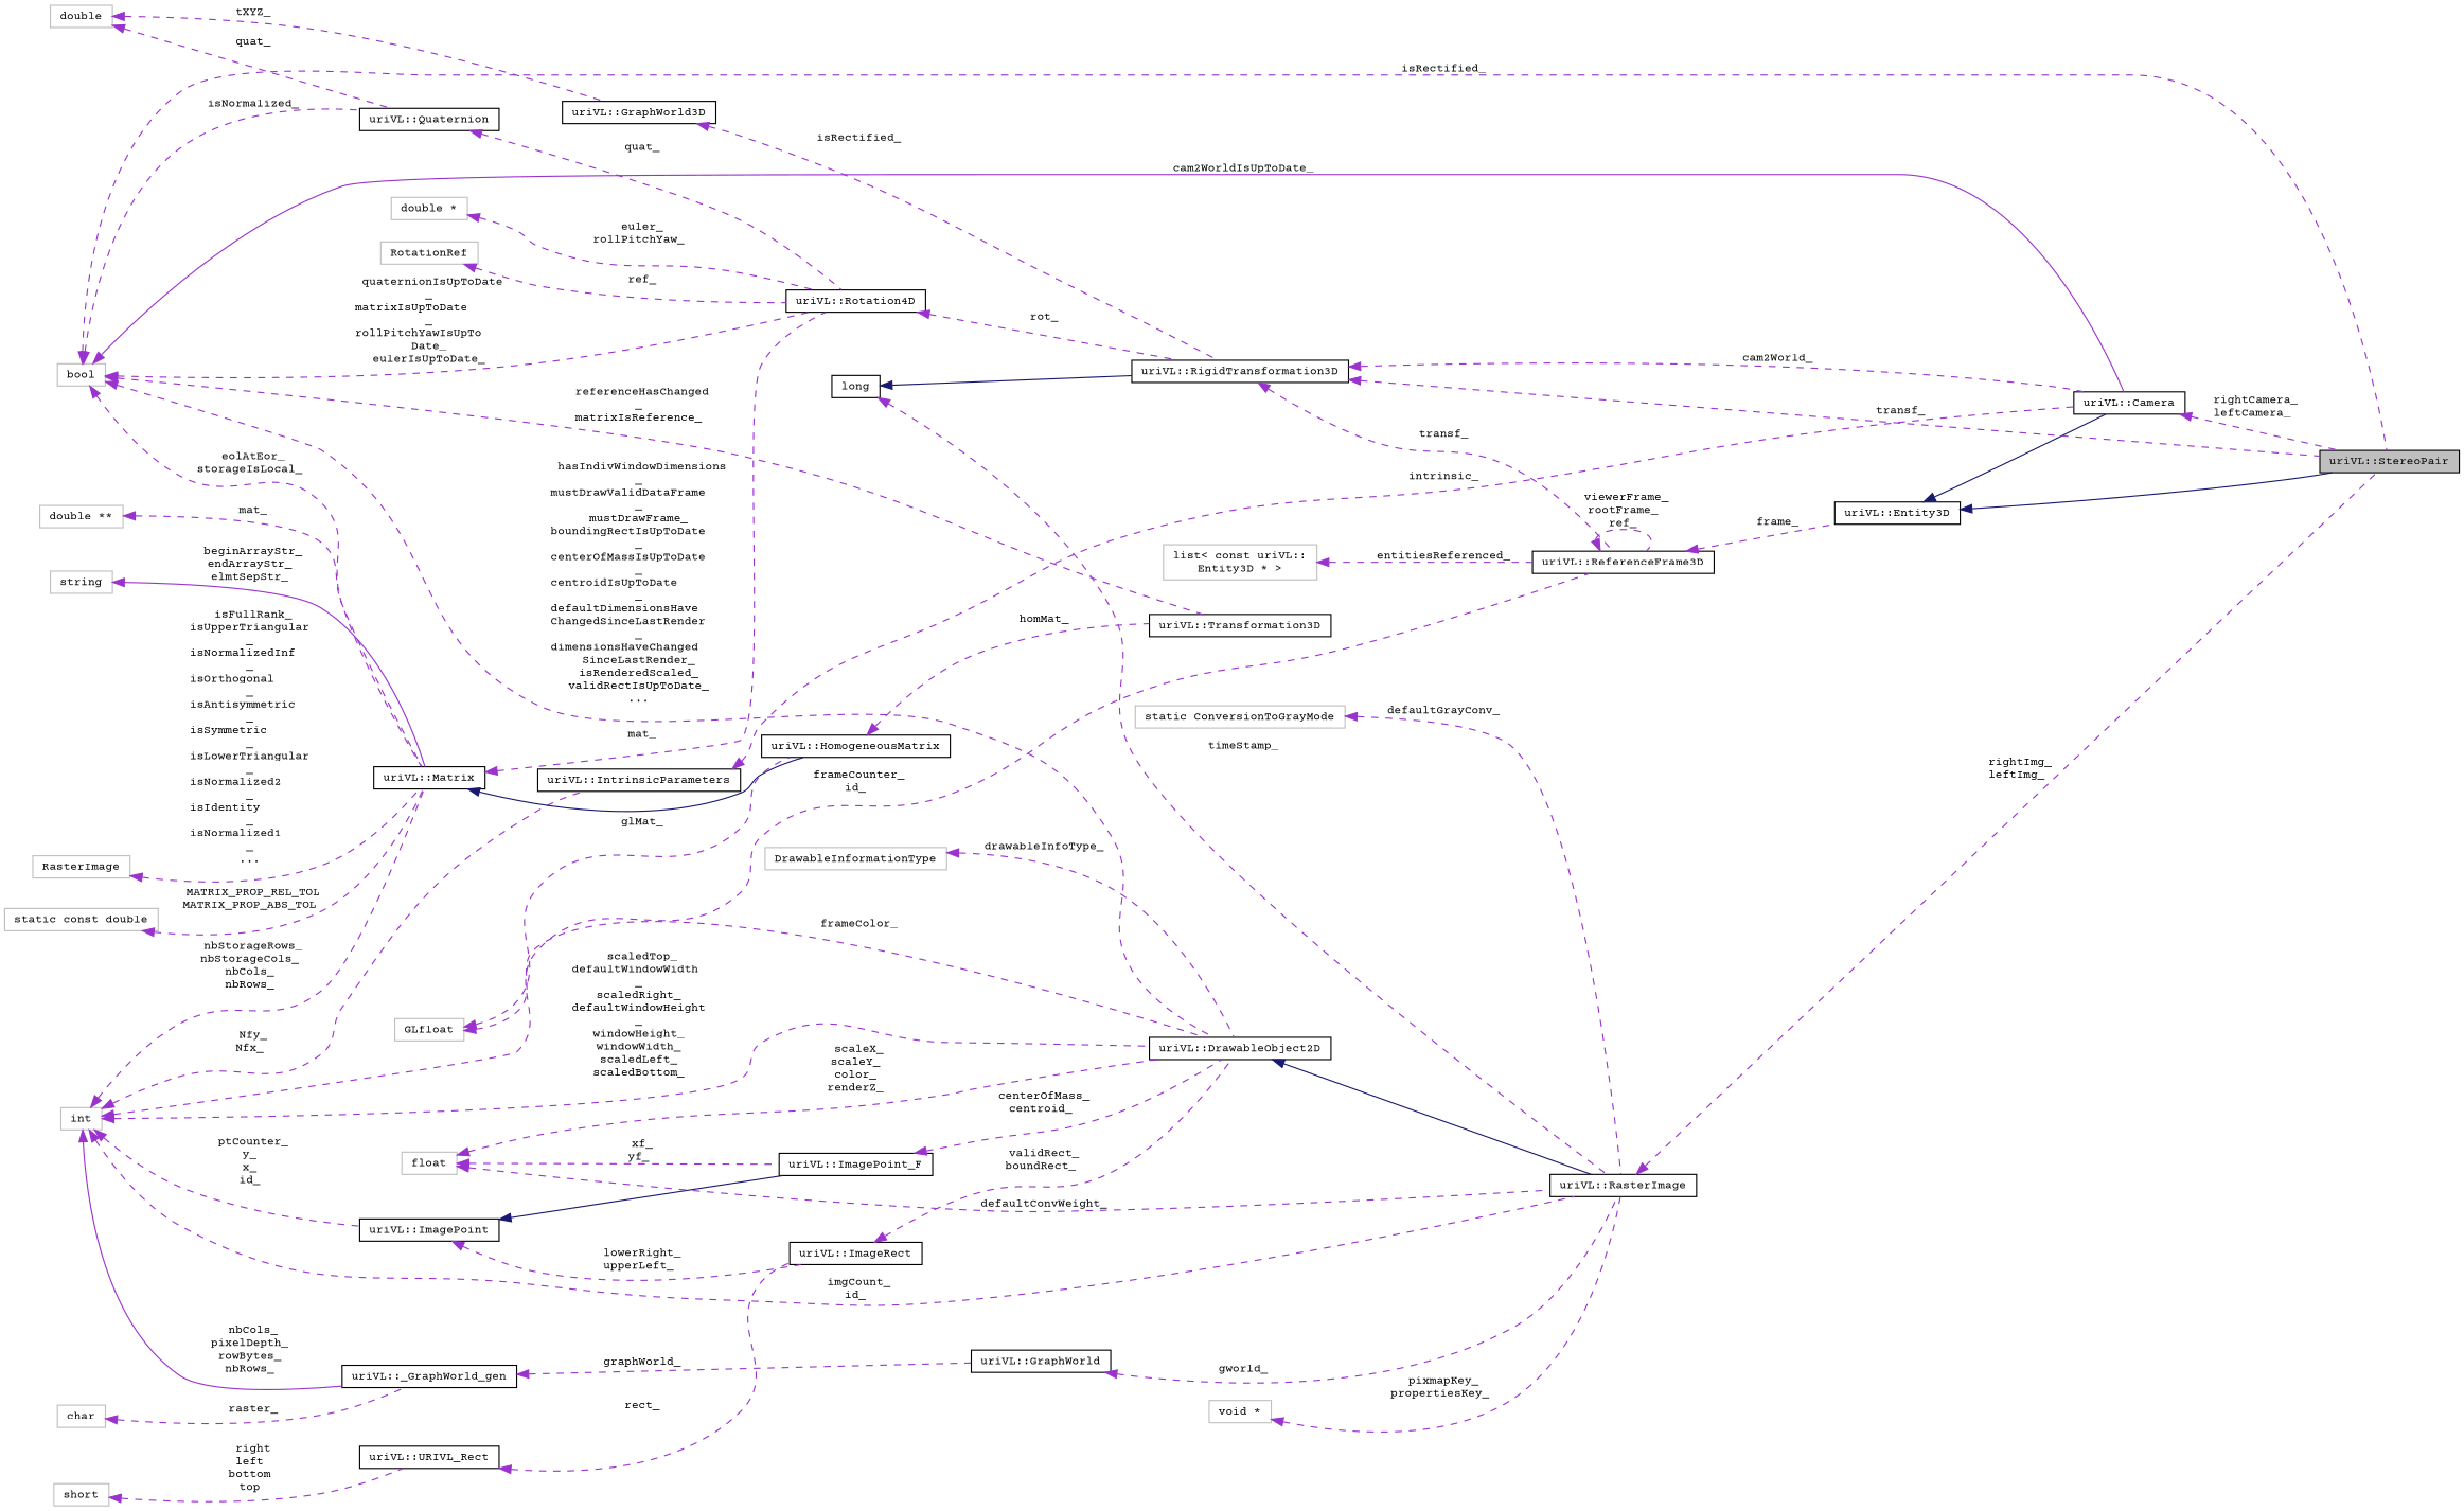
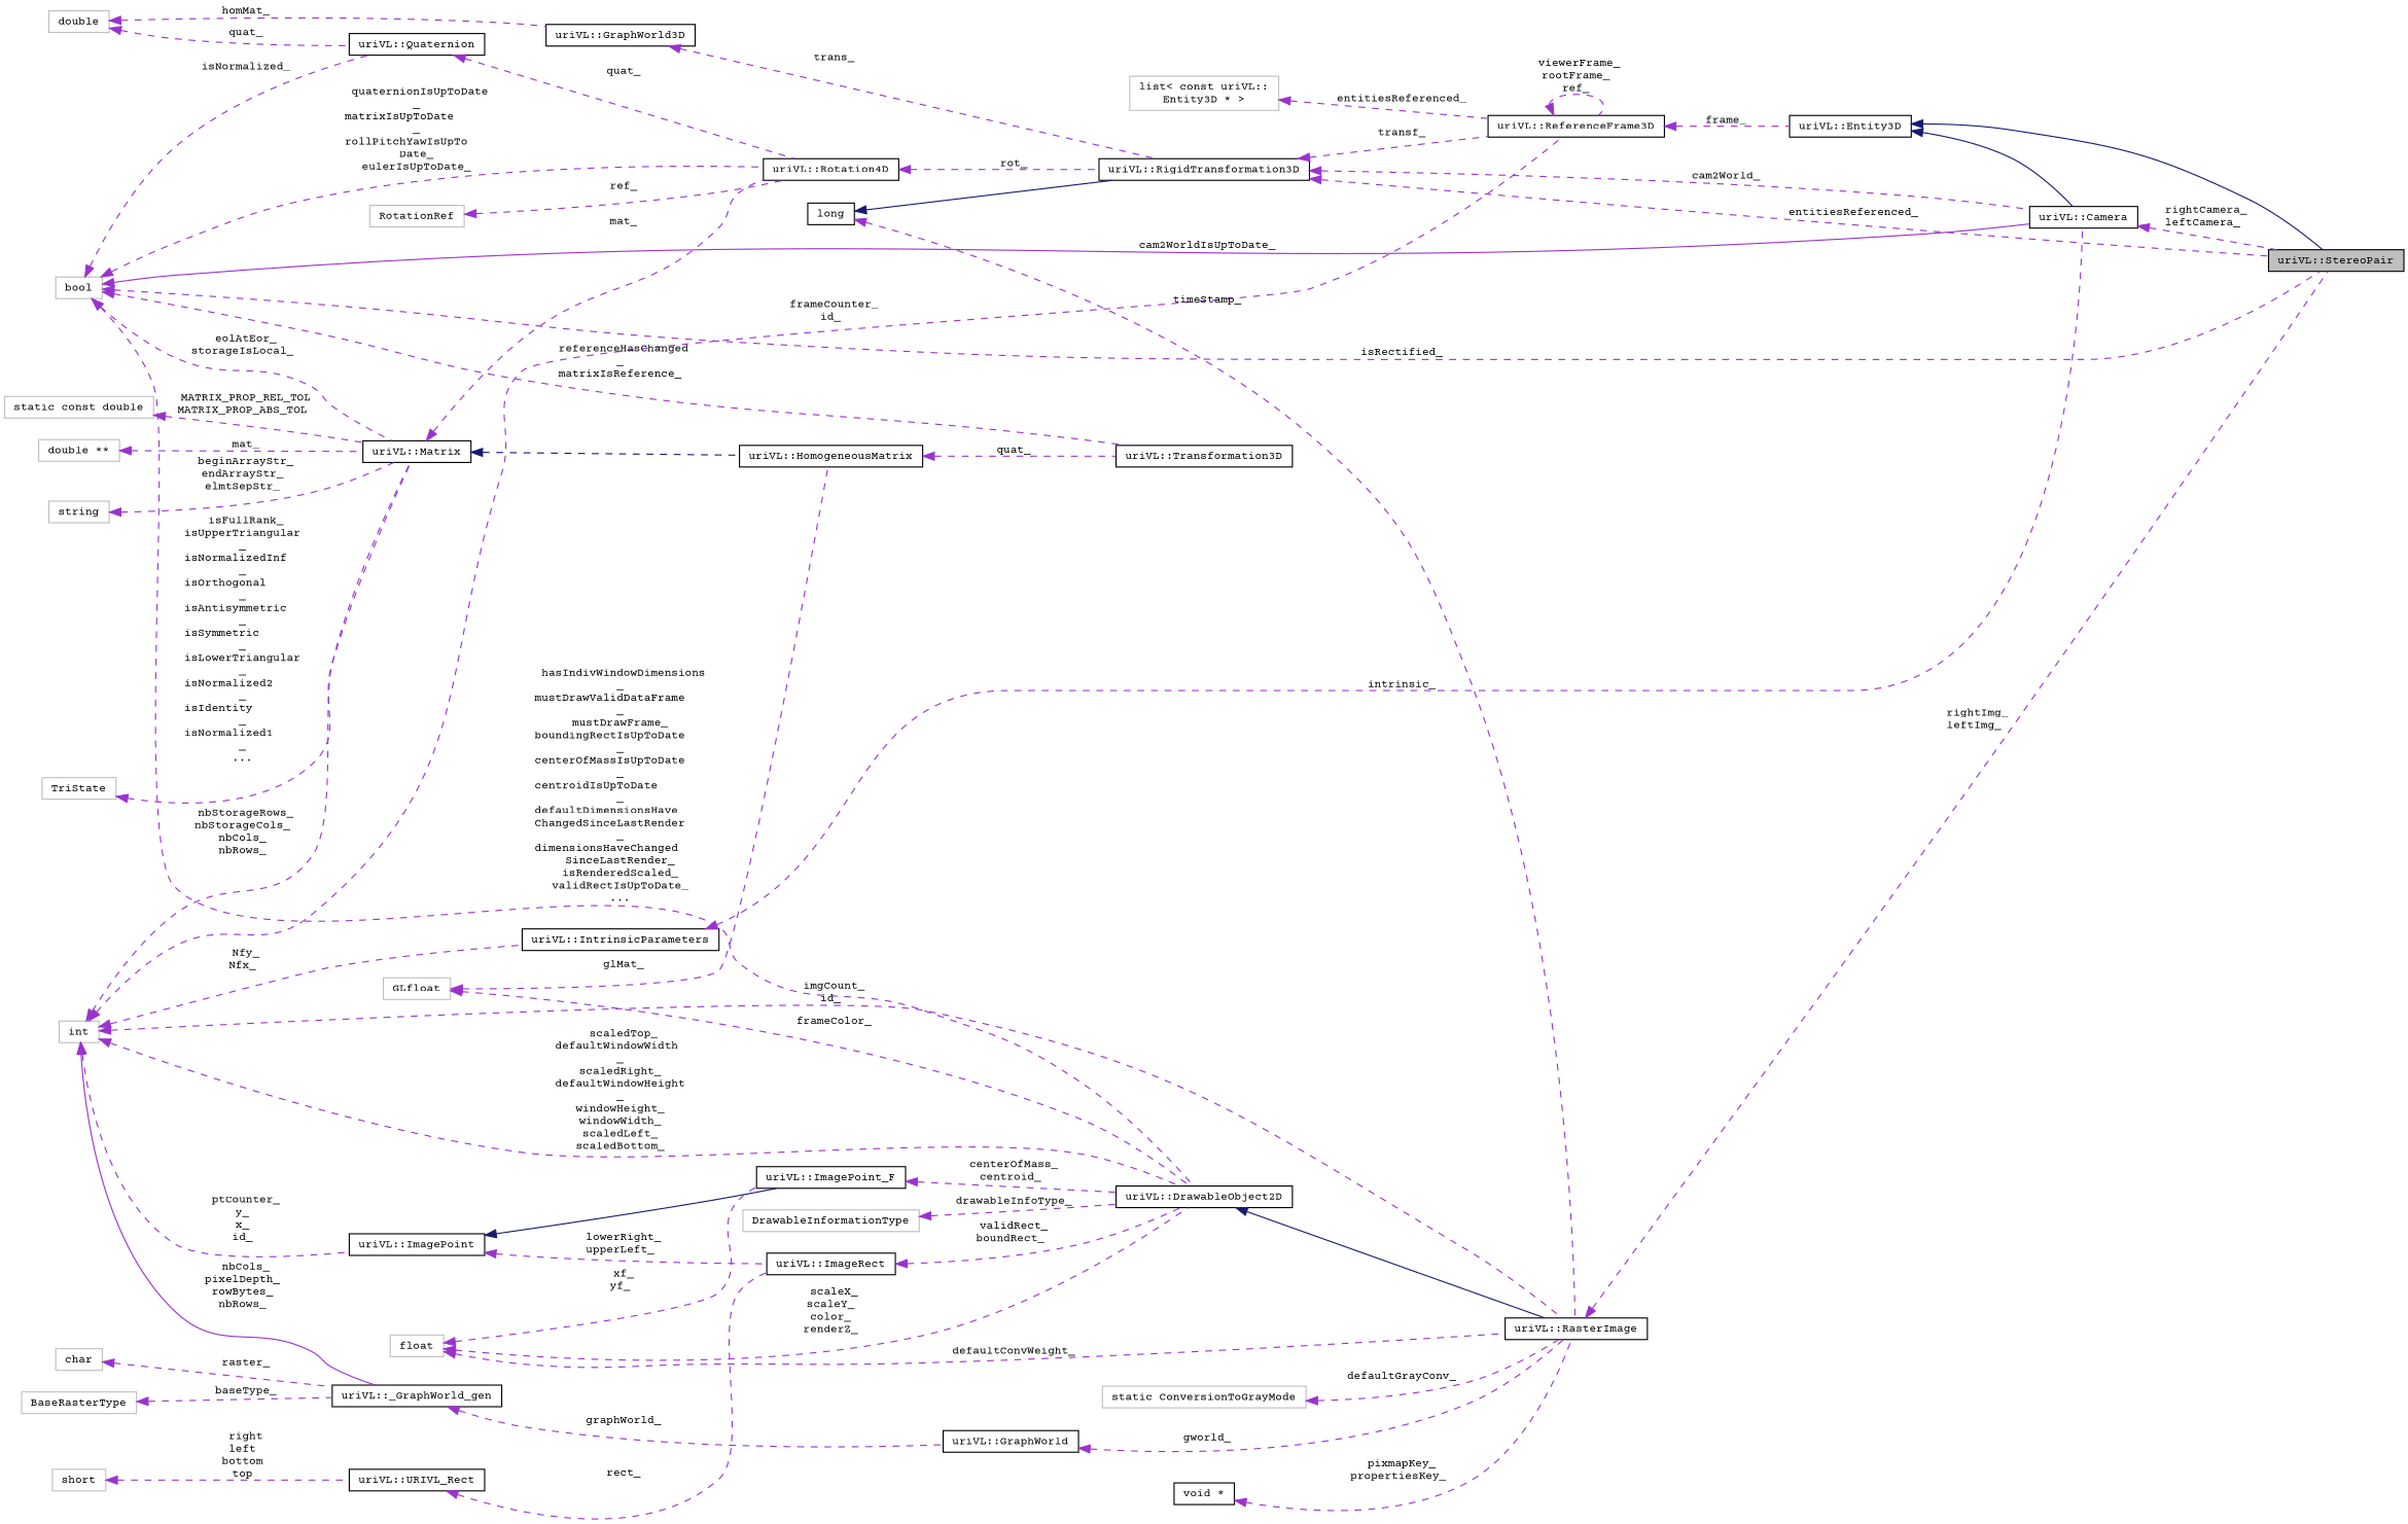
  digraph {
    fontname="Courier Prime"
    rankdir=LR
    node [color=black fillcolor=white fontname="Courier Prime" fontsize=10 shape=record style=filled]
    edge [color=darkorchid3 dir=back fontname="Courier Prime" fontsize=10 labelfontname=Helvetica labelfontsize=10 style=dashed]
    n1 [fillcolor=grey75 fontcolor=black height=0.2 label="uriVL::StereoPair" width=0.4]
    n2 [height=0.2 label="uriVL::Entity3D" width=0.4]
    n3 [height=0.2 label="uriVL::Camera" width=0.4]
    n4 [height=0.2 label="uriVL::ReferenceFrame3D" width=0.4]
    n5 [color=grey75 height=0.2 label="list\< const uriVL::\lEntity3D * \>" width=0.4]
    n6 [color=grey75 height=0.2 label=int width=0.4]
    n7 [height=0.2 label="uriVL::Matrix" width=0.4]
    n8 [height=0.2 label="uriVL::IntrinsicParameters" width=0.4]
    n9 [height=0.2 label="uriVL::RasterImage" width=0.4]
    n10 [height=0.2 label="uriVL::DrawableObject2D" width=0.4]
    n11 [height=0.2 label="uriVL::ImagePoint" width=0.4]
    n12 [height=0.2 label="uriVL::_GraphWorld_gen" width=0.4]
    n13 [height=0.2 label="uriVL::HomogeneousMatrix" width=0.4]
    n14 [height=0.2 label="uriVL::Rotation4D" width=0.4]
    n15 [height=0.2 label="uriVL::ImageRect" width=0.4]
    n16 [height=0.2 label="uriVL::ImagePoint_F" width=0.4]
    n17 [height=0.2 label="uriVL::GraphWorld" width=0.4]
    n18 [height=0.2 label="uriVL::RigidTransformation3D" width=0.4]
    n19 [height=0.2 label="uriVL::Transformation3D" width=0.4]
    n20 [color=grey75 height=0.2 label=string width=0.4]
    n21 [color=grey75 height=0.2 label=bool width=0.4]
    n22 [height=0.2 label="uriVL::Quaternion" width=0.4]
-   n23 [color=grey75 height=0.2 label=RasterImage width=0.4]
+   n23 [color=grey75 height=0.2 label=TriState width=0.4]
    n24 [color=grey75 height=0.2 label="static const double" width=0.4]
    n25 [color=grey75 height=0.2 label="double **" width=0.4]
    n26 [color=grey75 height=0.2 label=GLfloat width=0.4]
-   n27 [color=grey75 height=0.2 label="double *" width=0.4]
    n28 [color=grey75 height=0.2 label=RotationRef width=0.4]
    n29 [color=grey75 height=0.2 label=double width=0.4]
    n30 [height=0.2 label="uriVL::GraphWorld3D" width=0.4]
    n31 [height=0.2 label="uriVL::URIVL_Rect" width=0.4]
    n32 [color=grey75 height=0.2 label=short width=0.4]
    n33 [color=grey75 height=0.2 label=float width=0.4]
    n34 [color=grey75 height=0.2 label=DrawableInformationType width=0.4]
    n35 [color=grey75 height=0.2 label=char width=0.4]
+   n36 [color=grey75 height=0.2 label=BaseRasterType width=0.4]
    n37 [color=grey75 height=0.2 label="static ConversionToGrayMode" width=0.4]
    n38 [height=0.2 label=long width=0.4]
-   n39 [color=grey75 height=0.2 label="void *" width=0.4]
+   n39 [height=0.2 label="void *" width=0.4]
    n2 -> n1 [color=midnightblue style=solid]
    n2 -> n3 [color=midnightblue style=solid]
    n3 -> n1 [label=" rightCamera_\nleftCamera_"]
    n4 -> n2 [label=" frame_"]
    n4 -> n4 [label=" viewerFrame_\nrootFrame_\nref_"]
    n5 -> n4 [label=" entitiesReferenced_"]
    n6 -> n4 [label=" frameCounter_\nid_"]
    n6 -> n7 [label=" nbStorageRows_\nnbStorageCols_\nnbCols_\nnbRows_"]
    n6 -> n8 [label=" Nfy_\nNfx_"]
    n6 -> n9 [label=" imgCount_\nid_"]
    n6 -> n10 [label=" scaledTop_\ndefaultWindowWidth\l_\nscaledRight_\ndefaultWindowHeight\l_\nwindowHeight_\nwindowWidth_\nscaledLeft_\nscaledBottom_"]
    n6 -> n11 [label=" ptCounter_\ny_\nx_\nid_"]
    n6 -> n12 [label=" nbCols_\npixelDepth_\nrowBytes_\nnbRows_" style=solid]
-   n7 -> n13 [color=midnightblue style=solid]
+   n7 -> n13 [color=midnightblue]
    n7 -> n14 [label=" mat_"]
    n8 -> n3 [label=" intrinsic_"]
    n9 -> n1 [label=" rightImg_\nleftImg_"]
    n10 -> n9 [color=midnightblue style=solid]
    n11 -> n15 [label=" lowerRight_\nupperLeft_"]
    n11 -> n16 [color=midnightblue style=solid]
    n12 -> n17 [label=" graphWorld_"]
-   n13 -> n19 [label=" homMat_"]
+   n13 -> n19 [label=" quat_"]
    n14 -> n18 [label=" rot_"]
    n15 -> n10 [label=" validRect_\nboundRect_"]
    n16 -> n10 [label=" centerOfMass_\ncentroid_"]
    n17 -> n9 [label=" gworld_"]
-   n18 -> n1 [label=" transf_"]
+   n18 -> n1 [label=" entitiesReferenced_"]
    n18 -> n3 [label=" cam2World_"]
    n18 -> n4 [label=" transf_"]
-   n20 -> n7 [label=" beginArrayStr_\nendArrayStr_\nelmtSepStr_" style=solid]
+   n20 -> n7 [label=" beginArrayStr_\nendArrayStr_\nelmtSepStr_"]
    n21 -> n1 [label=" isRectified_"]
    n21 -> n3 [label=" cam2WorldIsUpToDate_" style=solid]
    n21 -> n7 [label=" eolAtEor_\nstorageIsLocal_"]
    n21 -> n10 [label=" hasIndivWindowDimensions\l_\nmustDrawValidDataFrame\l_\nmustDrawFrame_\nboundingRectIsUpToDate\l_\ncenterOfMassIsUpToDate\l_\ncentroidIsUpToDate\l_\ndefaultDimensionsHave\lChangedSinceLastRender\l_\ndimensionsHaveChanged\lSinceLastRender_\nisRenderedScaled_\nvalidRectIsUpToDate_\n..."]
    n21 -> n14 [label=" quaternionIsUpToDate\l_\nmatrixIsUpToDate\l_\nrollPitchYawIsUpTo\lDate_\neulerIsUpToDate_"]
    n21 -> n19 [label=" referenceHasChanged\l_\nmatrixIsReference_"]
    n21 -> n22 [label=" isNormalized_"]
    n22 -> n14 [label=" quat_"]
    n23 -> n7 [label=" isFullRank_\nisUpperTriangular\l_\nisNormalizedInf\l_\nisOrthogonal\l_\nisAntisymmetric\l_\nisSymmetric\l_\nisLowerTriangular\l_\nisNormalized2\l_\nisIdentity\l_\nisNormalized1\l_\n..."]
    n24 -> n7 [label=" MATRIX_PROP_REL_TOL\nMATRIX_PROP_ABS_TOL"]
    n25 -> n7 [label=" mat_"]
    n26 -> n10 [label=" frameColor_"]
    n26 -> n13 [label=" glMat_"]
-   n27 -> n14 [label=" euler_\nrollPitchYaw_"]
    n28 -> n14 [label=" ref_"]
    n29 -> n22 [label=" quat_"]
-   n29 -> n30 [label=" tXYZ_"]
-   n30 -> n18 [label=" isRectified_"]
+   n29 -> n30 [label=" homMat_"]
+   n30 -> n18 [label=" trans_"]
    n31 -> n15 [label=" rect_"]
    n32 -> n31 [label=" right\nleft\nbottom\ntop"]
    n33 -> n9 [label=" defaultConvWeight_"]
    n33 -> n10 [label=" scaleX_\nscaleY_\ncolor_\nrenderZ_"]
    n33 -> n16 [label=" xf_\nyf_"]
    n34 -> n10 [label=" drawableInfoType_"]
    n35 -> n12 [label=" raster_"]
+   n36 -> n12 [label=" baseType_"]
    n37 -> n9 [label=" defaultGrayConv_"]
    n38 -> n9 [label=" timeStamp_"]
    n38 -> n18 [color=midnightblue style=solid]
    n39 -> n9 [label=" pixmapKey_\npropertiesKey_"]
  }
